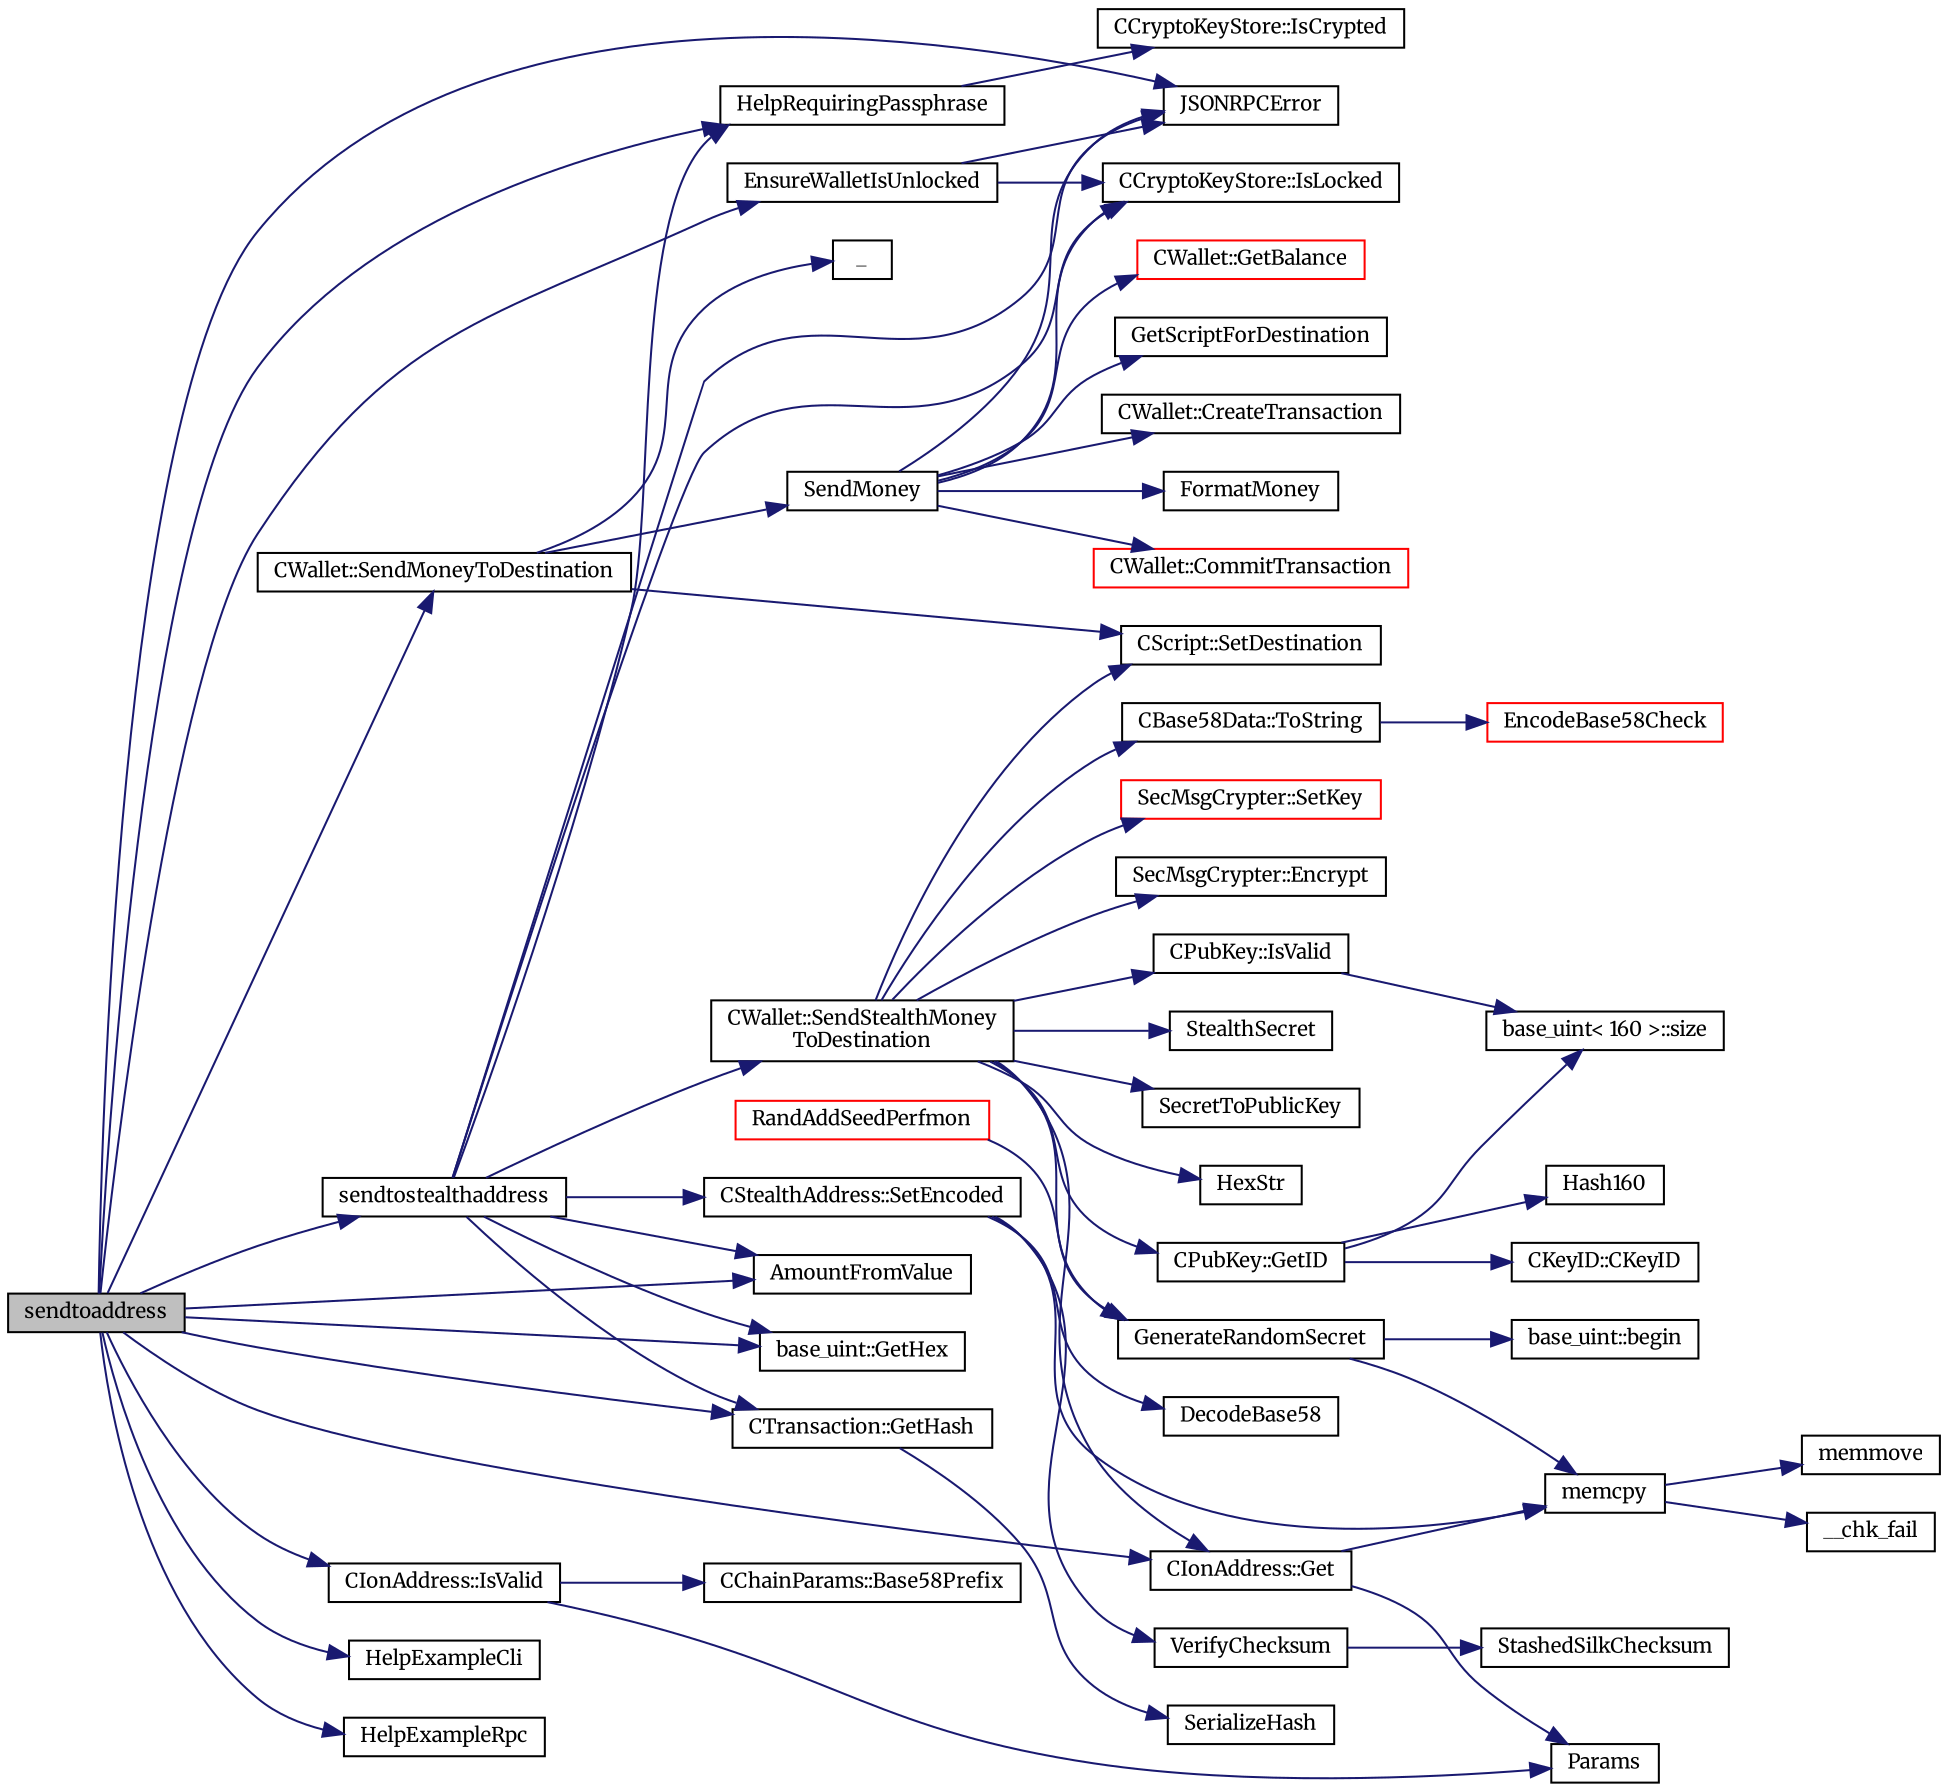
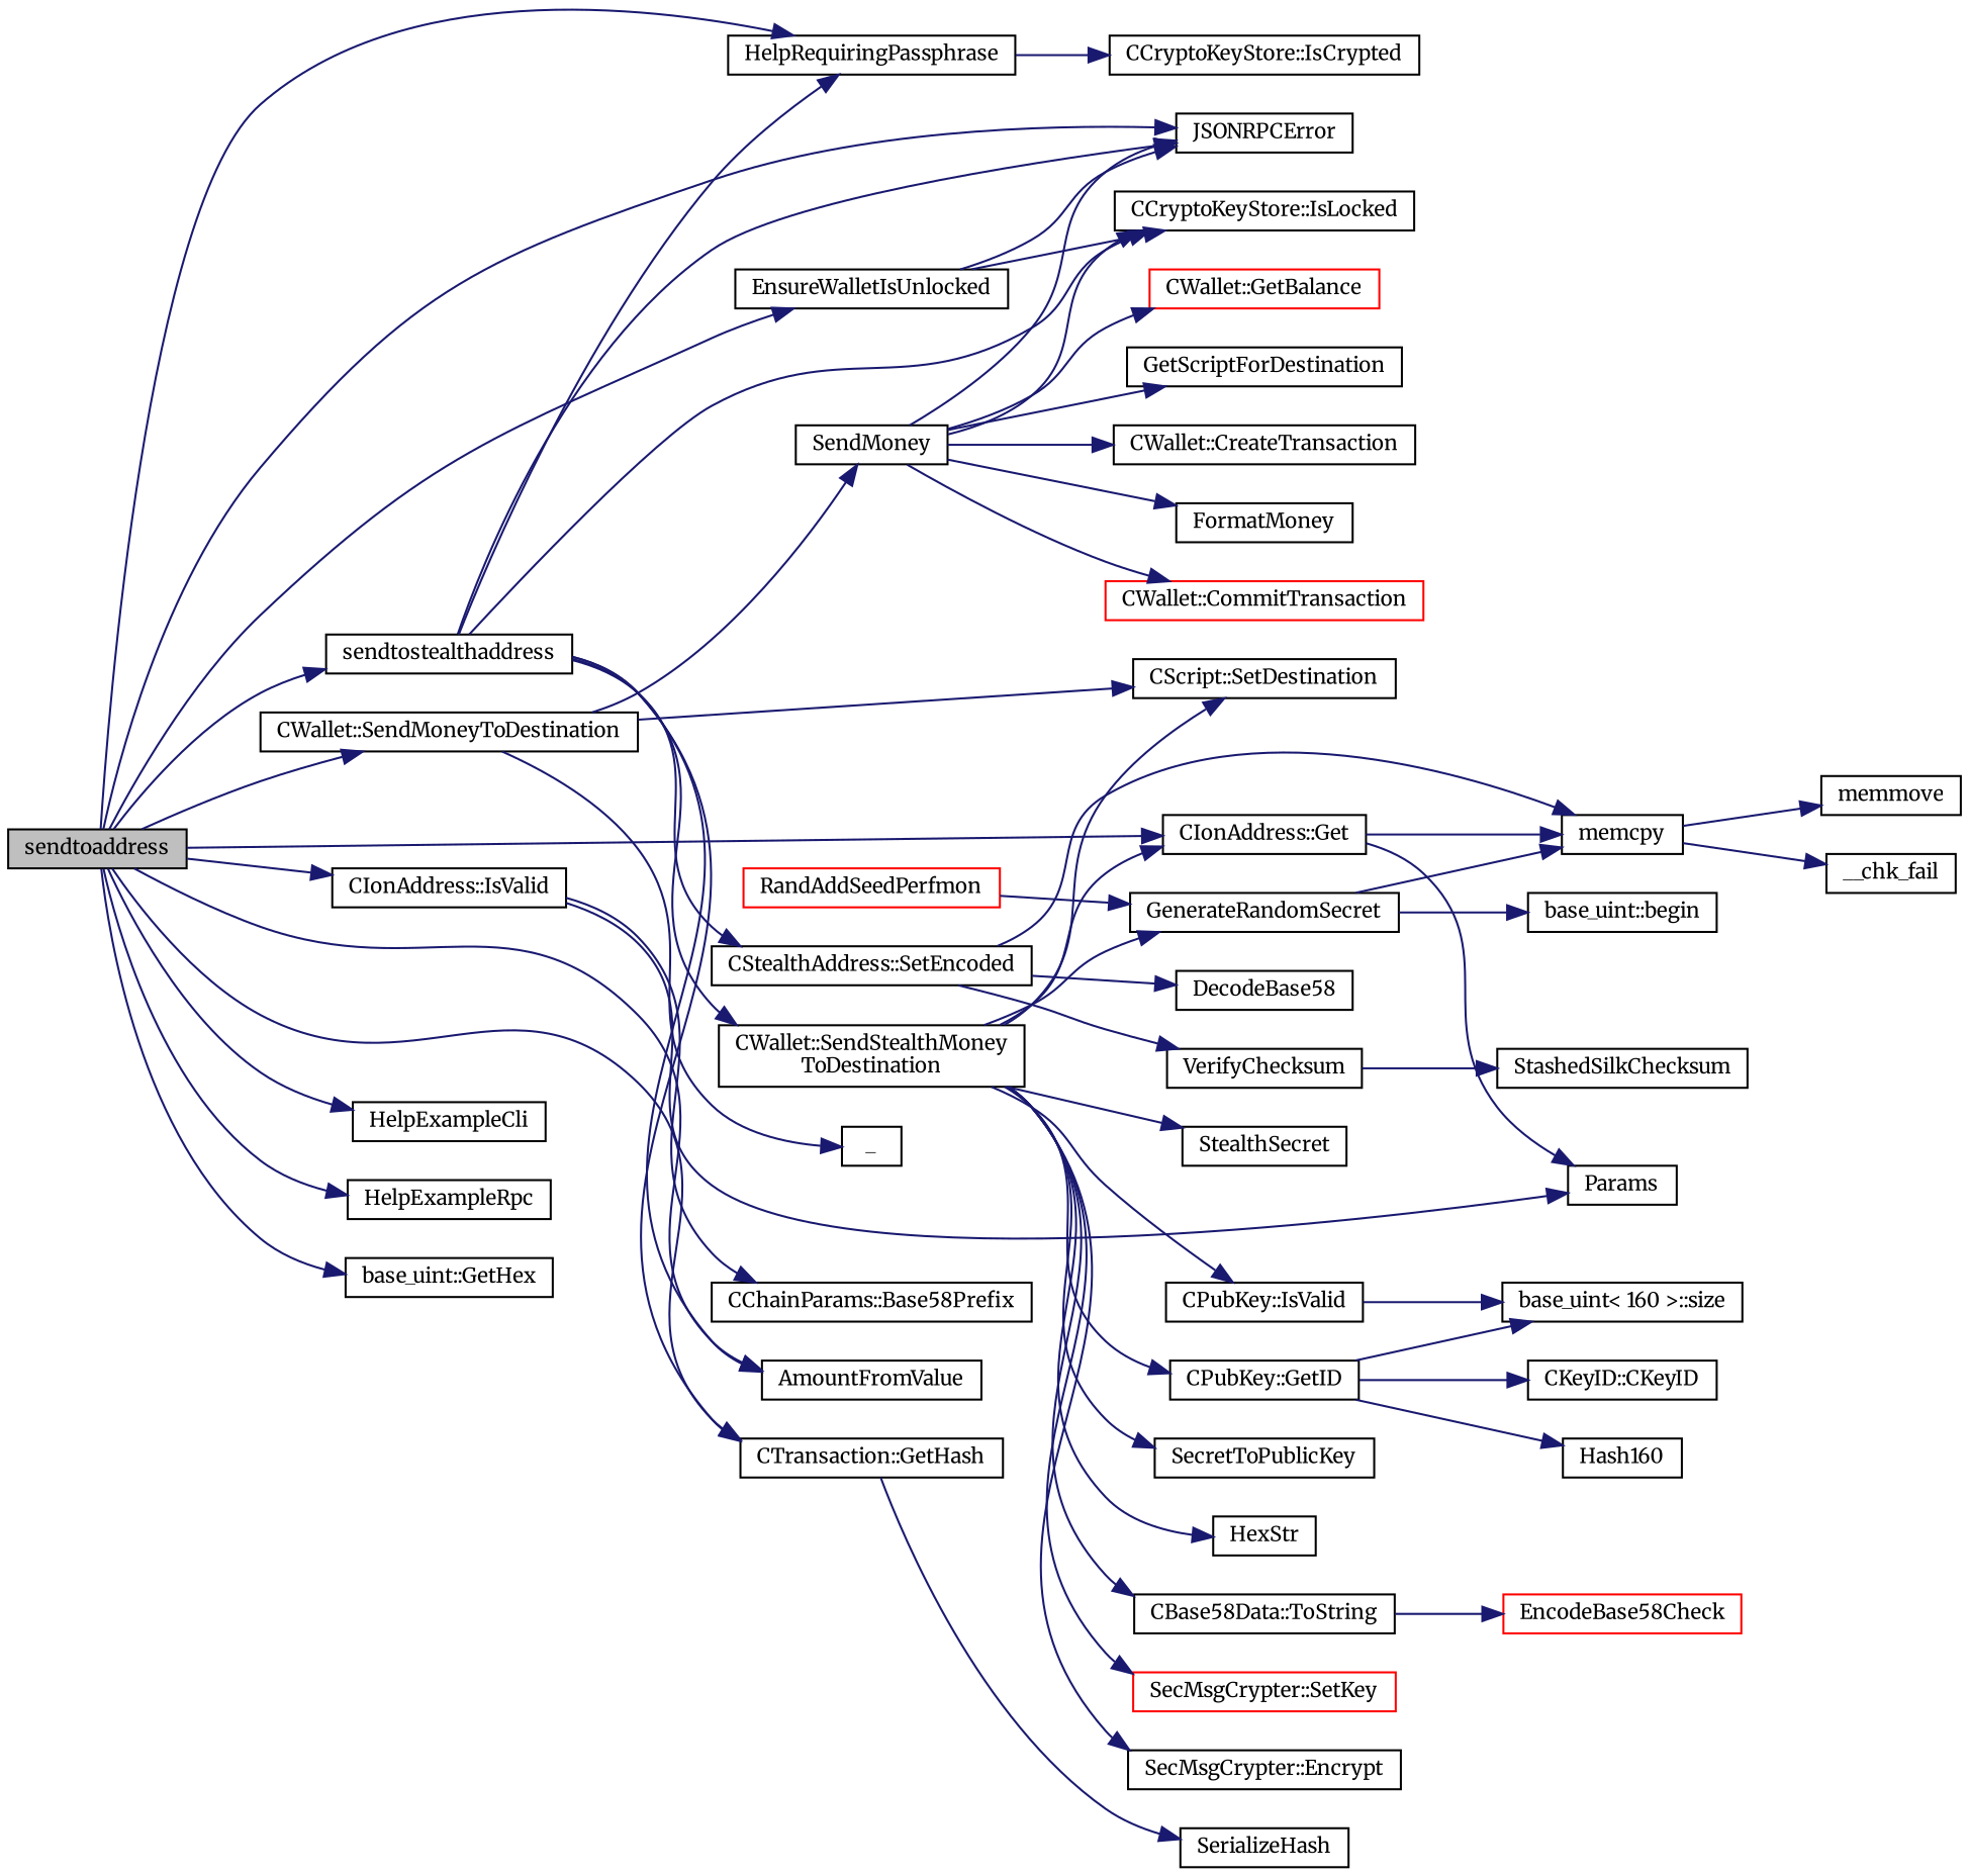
  digraph {
    fontname=Merriweather
    rankdir=LR
    node [color=black fillcolor=white fontname=Merriweather fontsize=10 shape=record style=filled]
    edge [color=midnightblue fontname=Merriweather fontsize=10 labelfontname=Helvetica labelfontsize=10 style=solid]
    n1 [fillcolor=grey75 fontcolor=black height=0.2 label=sendtoaddress width=0.4]
    n2 [height=0.2 label=HelpRequiringPassphrase width=0.4]
    n3 [height=0.2 label=HelpExampleCli width=0.4]
    n4 [height=0.2 label=HelpExampleRpc width=0.4]
    n5 [height=0.2 label=EnsureWalletIsUnlocked width=0.4]
    n6 [height=0.2 label=JSONRPCError width=0.4]
    n7 [height=0.2 label=sendtostealthaddress width=0.4]
    n8 [height=0.2 label=AmountFromValue width=0.4]
    n9 [height=0.2 label="CIonAddress::Get" width=0.4]
    n10 [height=0.2 label="CTransaction::GetHash" width=0.4]
    n11 [height=0.2 label="base_uint::GetHex" width=0.4]
    n12 [height=0.2 label="CIonAddress::IsValid" width=0.4]
    n13 [height=0.2 label="CWallet::SendMoneyToDestination" width=0.4]
    n14 [height=0.2 label="CCryptoKeyStore::IsCrypted" width=0.4]
    n15 [height=0.2 label="CCryptoKeyStore::IsLocked" width=0.4]
    n16 [height=0.2 label="CStealthAddress::SetEncoded" width=0.4]
    n17 [height=0.2 label="CWallet::SendStealthMoney\lToDestination" width=0.4]
    n18 [height=0.2 label=memcpy width=0.4]
    n19 [height=0.2 label=Params width=0.4]
    n20 [height=0.2 label=SerializeHash width=0.4]
    n21 [height=0.2 label="CChainParams::Base58Prefix" width=0.4]
    n22 [height=0.2 label="CScript::SetDestination" width=0.4]
    n23 [height=0.2 label=_ width=0.4]
    n24 [height=0.2 label=SendMoney width=0.4]
    n25 [height=0.2 label=DecodeBase58 width=0.4]
    n26 [height=0.2 label=VerifyChecksum width=0.4]
    n27 [height=0.2 label=StashedSilkChecksum width=0.4]
    n28 [height=0.2 label=GenerateRandomSecret width=0.4]
    n29 [height=0.2 label=StealthSecret width=0.4]
    n30 [height=0.2 label="CPubKey::IsValid" width=0.4]
    n31 [height=0.2 label="CPubKey::GetID" width=0.4]
    n32 [height=0.2 label=SecretToPublicKey width=0.4]
    n33 [height=0.2 label=HexStr width=0.4]
    n34 [height=0.2 label="CBase58Data::ToString" width=0.4]
    n35 [color=red height=0.2 label="SecMsgCrypter::SetKey" width=0.4]
    n36 [height=0.2 label="SecMsgCrypter::Encrypt" width=0.4]
    n37 [height=0.2 label=memmove width=0.4]
    n38 [height=0.2 label=__chk_fail width=0.4]
    n39 [height=0.2 label="base_uint::begin" width=0.4]
    n40 [height=0.2 label="base_uint\< 160 \>::size" width=0.4]
    n41 [height=0.2 label="CKeyID::CKeyID" width=0.4]
    n42 [height=0.2 label=Hash160 width=0.4]
    n43 [color=red height=0.2 label=EncodeBase58Check width=0.4]
    n44 [color=red height=0.2 label=RandAddSeedPerfmon width=0.4]
    n45 [color=red height=0.2 label="CWallet::GetBalance" width=0.4]
    n46 [height=0.2 label=GetScriptForDestination width=0.4]
    n47 [height=0.2 label="CWallet::CreateTransaction" width=0.4]
    n48 [height=0.2 label=FormatMoney width=0.4]
    n49 [color=red height=0.2 label="CWallet::CommitTransaction" width=0.4]
    n1 -> n2
    n1 -> n3
    n1 -> n4
    n1 -> n5
    n1 -> n6
    n1 -> n7
    n1 -> n8
    n1 -> n9
    n1 -> n10
    n1 -> n11
    n1 -> n12
    n1 -> n13
    n2 -> n14
    n5 -> n6
    n5 -> n15
    n7 -> n2
    n7 -> n6
    n7 -> n8
    n7 -> n10
-   n7 -> n11
    n7 -> n15
    n7 -> n16
    n7 -> n17
    n9 -> n18
    n9 -> n19
    n10 -> n20
    n12 -> n19
    n12 -> n21
    n13 -> n22
    n13 -> n23
    n13 -> n24
    n16 -> n18
    n16 -> n25
    n16 -> n26
    n17 -> n9
    n17 -> n22
    n17 -> n28
    n17 -> n29
    n17 -> n30
    n17 -> n31
    n17 -> n32
    n17 -> n33
    n17 -> n34
    n17 -> n35
    n17 -> n36
    n18 -> n37
    n18 -> n38
    n24 -> n6
    n24 -> n15
    n24 -> n45
    n24 -> n46
    n24 -> n47
    n24 -> n48
    n24 -> n49
    n26 -> n27
    n28 -> n18
    n28 -> n39
    n30 -> n40
    n31 -> n40
    n31 -> n41
    n31 -> n42
    n34 -> n43
    n44 -> n28
  }
